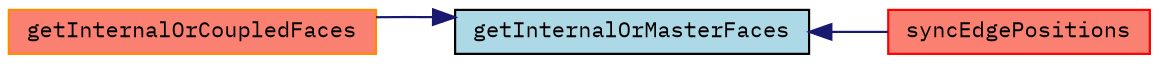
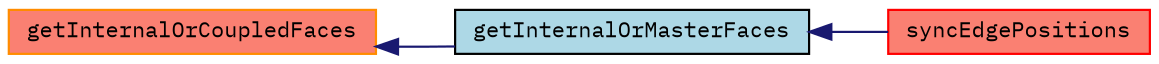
  digraph {
    fontname="IBM Plex Mono"
    rankdir=LR
    node [fillcolor=salmon fontname="IBM Plex Mono" fontsize=10 shape=record style=filled]
    edge [color=midnightblue dir=back fontname="IBM Plex Mono" fontsize=10 labelfontname=FreeSans labelfontsize=10 style=solid]
    n1 [color=darkorange fontcolor=black height=0.2 label=getInternalOrCoupledFaces width=0.4]
    n2 [color=black fillcolor=lightblue height=0.2 label=getInternalOrMasterFaces width=0.4]
    n3 [color=red height=0.2 label=syncEdgePositions width=0.4]
-   n2 -> n1
+   n1 -> n2
    n2 -> n3
  }
